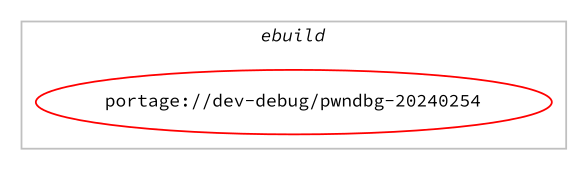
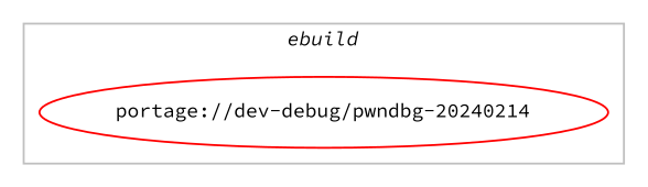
  digraph {
    compound=true
    concentrate=true
    fontname="Source Code Pro"
    fontsize=10
    newrank=true
    rankdir=LR
    ranksep=1.5
-   n1 [color=red fontname="Source Code Pro" fontsize=10 label="portage://dev-debug/pwndbg-20240254" width=4]
+   n1 [color=red fontname="Source Code Pro" fontsize=10 label="portage://dev-debug/pwndbg-20240214" width=4]
    subgraph cluster_1 {
      color=gray
      label=<<i>ebuild</i>>
      n1
    }
    subgraph cluster_2 {
      color=gray
      label=<<i>dependencies</i>>
      subgraph cluster_3 {
        color=gray
        fillcolor="#eeeeee"
        label=<<i>compile</i>>
        style=filled
      }
      subgraph cluster_4 {
        color=gray
        fillcolor="#eeeeee"
        label=<<i>compile and run</i>>
        style=filled
      }
      subgraph cluster_5 {
        color=gray
        fillcolor="#eeeeee"
        label=<<i>run</i>>
        style=filled
      }
    }
    subgraph cluster_6 {
      color=gray
      label=<<i>candidates</i>>
      rank=same
    }
  }
